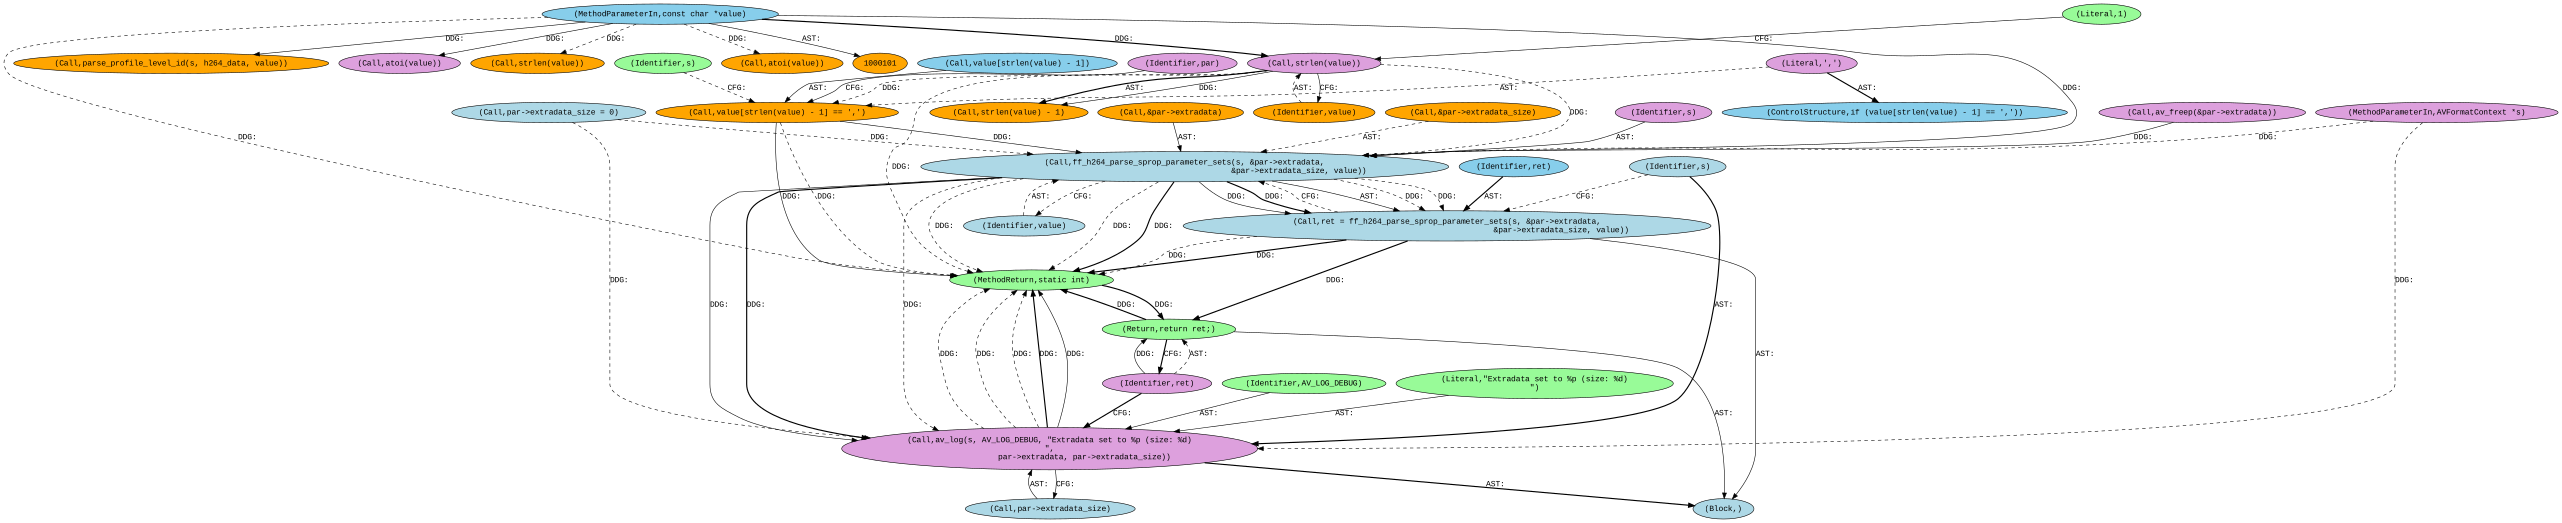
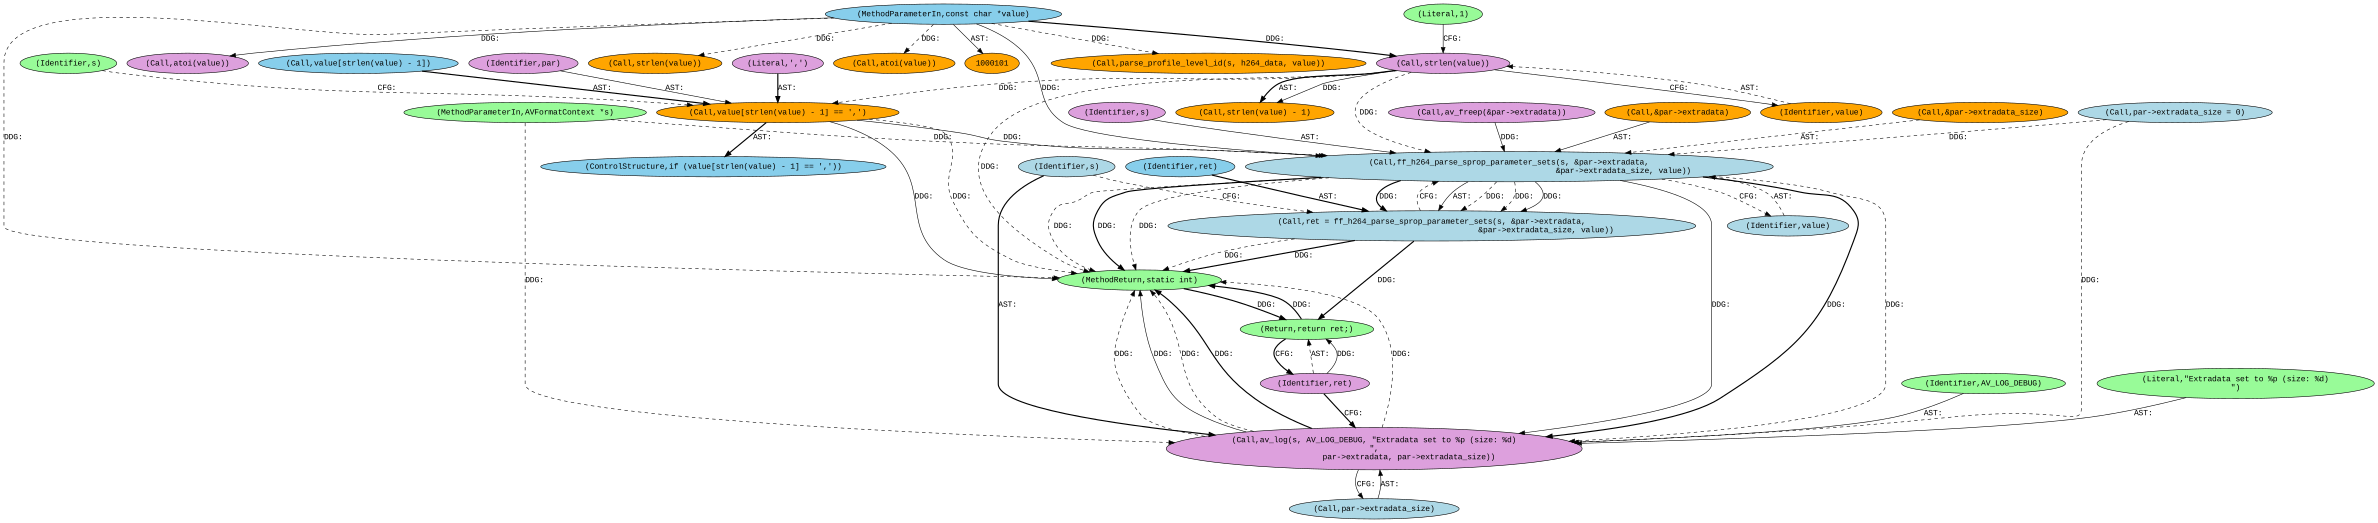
  digraph {
    fontname="Liberation Mono"
    node [fillcolor=orange fontname="Liberation Mono" style=filled]
    edge [fontname="Liberation Mono" style=dashed]
    n1 [label="(Call,value[strlen(value) - 1] == ',')"]
    n2 [fillcolor=lightblue label="(Call,ff_h264_parse_sprop_parameter_sets(s, &par->extradata,\n                                                 &par->extradata_size, value))"]
    n3 [fillcolor=skyblue label="(ControlStructure,if (value[strlen(value) - 1] == ','))"]
    n4 [fillcolor=palegreen label="(MethodReturn,static int)"]
    n5 [fillcolor=lightblue label="(Call,ret = ff_h264_parse_sprop_parameter_sets(s, &par->extradata,\n                                                 &par->extradata_size, value))"]
    n6 [fillcolor=plum label="(Call,av_log(s, AV_LOG_DEBUG, \"Extradata set to %p (size: %d)\n\",\n               par->extradata, par->extradata_size))"]
    n7 [fillcolor=lightblue label="(Identifier,value)"]
    n8 [fillcolor=plum label="(Literal,',')"]
    n9 [fillcolor=palegreen label="(Return,return ret;)"]
    n10 [fillcolor=plum label="(Call,strlen(value))"]
    n11 [label="(Identifier,value)"]
    n12 [label="(Call,strlen(value) - 1)"]
    n13 [fillcolor=skyblue label="(MethodParameterIn,const char *value)"]
    n14 [label="(Call,parse_profile_level_id(s, h264_data, value))"]
    n15 [fillcolor=plum label="(Call,atoi(value))"]
    n16 [label="(Call,strlen(value))"]
    n17 [label="(Call,atoi(value))"]
    1000101
-   n19 [fillcolor=lightblue label="(Block,)"]
    n20 [fillcolor=lightblue label="(Call,par->extradata_size)"]
    n21 [fillcolor=plum label="(Identifier,ret)"]
    n22 [fillcolor=palegreen label="(Identifier,s)"]
-   n23 [fillcolor=plum label="(MethodParameterIn,AVFormatContext *s)"]
+   n23 [fillcolor=palegreen label="(MethodParameterIn,AVFormatContext *s)"]
    n24 [fillcolor=plum label="(Call,av_freep(&par->extradata))"]
    n25 [fillcolor=skyblue label="(Call,value[strlen(value) - 1])"]
    n26 [label="(Call,&par->extradata)"]
    n27 [fillcolor=palegreen label="(Literal,1)"]
    n28 [fillcolor=lightblue label="(Call,par->extradata_size = 0)"]
    n29 [label="(Call,&par->extradata_size)"]
    n30 [fillcolor=palegreen label="(Identifier,AV_LOG_DEBUG)"]
    n31 [fillcolor=plum label="(Identifier,s)"]
    n32 [fillcolor=lightblue label="(Identifier,s)"]
    n33 [fillcolor=palegreen label="(Literal,\"Extradata set to %p (size: %d)\n\")"]
    n34 [fillcolor=skyblue label="(Identifier,ret)"]
    n35 [fillcolor=plum label="(Identifier,par)"]
    n1 -> n2 [label="DDG: " style=solid]
-   n8 -> n3 [label="AST: " style=bold]
+   n1 -> n3 [label="AST: " style=bold]
    n1 -> n4 [label="DDG: " style=solid]
    n1 -> n4 [label="DDG: "]
    n2 -> n4 [label="DDG: "]
    n2 -> n4 [label="DDG: " style=bold]
    n2 -> n4 [label="DDG: "]
    n2 -> n5 [label="AST: " style=solid]
    n2 -> n5 [label="DDG: "]
    n2 -> n5 [label="DDG: "]
    n2 -> n5 [label="DDG: " style=solid]
    n2 -> n5 [label="DDG: " style=bold]
    n2 -> n6 [label="DDG: " style=solid]
    n2 -> n6 [label="DDG: " style=bold]
    n2 -> n6 [label="DDG: "]
    n2 -> n7 [label="CFG: "]
    n4 -> n9 [label="DDG: " style=bold]
    n5 -> n2 [label="CFG: "]
    n5 -> n4 [label="DDG: " style=bold]
    n5 -> n4 [label="DDG: "]
    n5 -> n9 [label="DDG: " style=bold]
-   n5 -> n19 [label="AST: " style=solid]
    n6 -> n4 [label="DDG: "]
    n6 -> n4 [label="DDG: "]
    n6 -> n4 [label="DDG: "]
    n6 -> n4 [label="DDG: " style=bold]
    n6 -> n4 [label="DDG: " style=solid]
-   n6 -> n19 [label="AST: " style=bold]
    n6 -> n20 [label="CFG: " style=solid]
    n7 -> n2 [label="AST: "]
-   n8 -> n1 [label="AST: "]
+   n8 -> n1 [label="AST: " style=bold]
    n9 -> n4 [label="DDG: " style=bold]
-   n9 -> n19 [label="AST: " style=solid]
    n9 -> n21 [label="CFG: " style=bold]
    n10 -> n1 [label="DDG: "]
    n10 -> n2 [label="DDG: "]
    n10 -> n4 [label="DDG: "]
    n10 -> n11 [label="CFG: " style=solid]
    n10 -> n12 [label="AST: " style=bold]
    n10 -> n12 [label="DDG: " style=solid]
    n11 -> n10 [label="AST: "]
    n13 -> n2 [label="DDG: " style=solid]
    n13 -> n4 [label="DDG: "]
    n13 -> n10 [label="DDG: " style=bold]
-   n13 -> n14 [label="DDG: " style=solid]
+   n13 -> n14 [label="DDG: "]
    n13 -> n15 [label="DDG: " style=solid]
    n13 -> n16 [label="DDG: "]
    n13 -> n17 [label="DDG: "]
    n13 -> 1000101 [label="AST: " style=solid]
    n20 -> n6 [label="AST: " style=solid]
    n21 -> n6 [label="CFG: " style=bold]
    n21 -> n9 [label="AST: "]
    n21 -> n9 [label="DDG: " style=solid]
    n22 -> n1 [label="CFG: "]
    n23 -> n2 [label="DDG: "]
    n23 -> n6 [label="DDG: "]
    n24 -> n2 [label="DDG: " style=solid]
-   n25 -> n1 [label="AST: " style=solid]
+   n25 -> n1 [label="AST: " style=bold]
    n26 -> n2 [label="AST: " style=solid]
    n27 -> n10 [label="CFG: " style=solid]
    n28 -> n2 [label="DDG: "]
    n28 -> n6 [label="DDG: "]
    n29 -> n2 [label="AST: "]
    n30 -> n6 [label="AST: " style=solid]
    n31 -> n2 [label="AST: " style=solid]
    n32 -> n5 [label="CFG: "]
    n32 -> n6 [label="AST: " style=bold]
    n33 -> n6 [label="AST: " style=solid]
    n34 -> n5 [label="AST: " style=bold]
-   n35 -> n1 [label="CFG: " style=solid]
+   n35 -> n1 [label="AST: " style=solid]
  }
